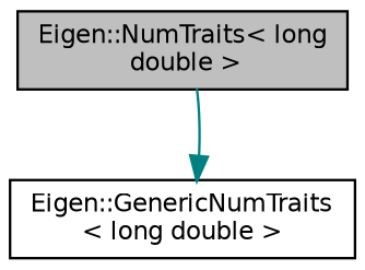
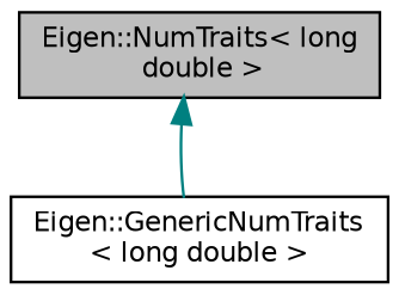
  digraph {
    node [color=black fontname=Helvetica fontsize=10 shape=record style=filled]
    n1 [fillcolor=grey75 fontcolor=black height=0.2 label="Eigen::NumTraits\< long\l double \>" width=0.4]
    n2 [fillcolor=white height=0.2 label="Eigen::GenericNumTraits\l\< long double \>" width=0.4]
-   n2 -> n1 [color=teal dir=back fontname=Helvetica fontsize=10 labelfontname=Helvetica labelfontsize=10 style=solid]
+   n1 -> n2 [color=teal dir=back fontname=Helvetica fontsize=10 labelfontname=Helvetica labelfontsize=10 style=solid]
  }
